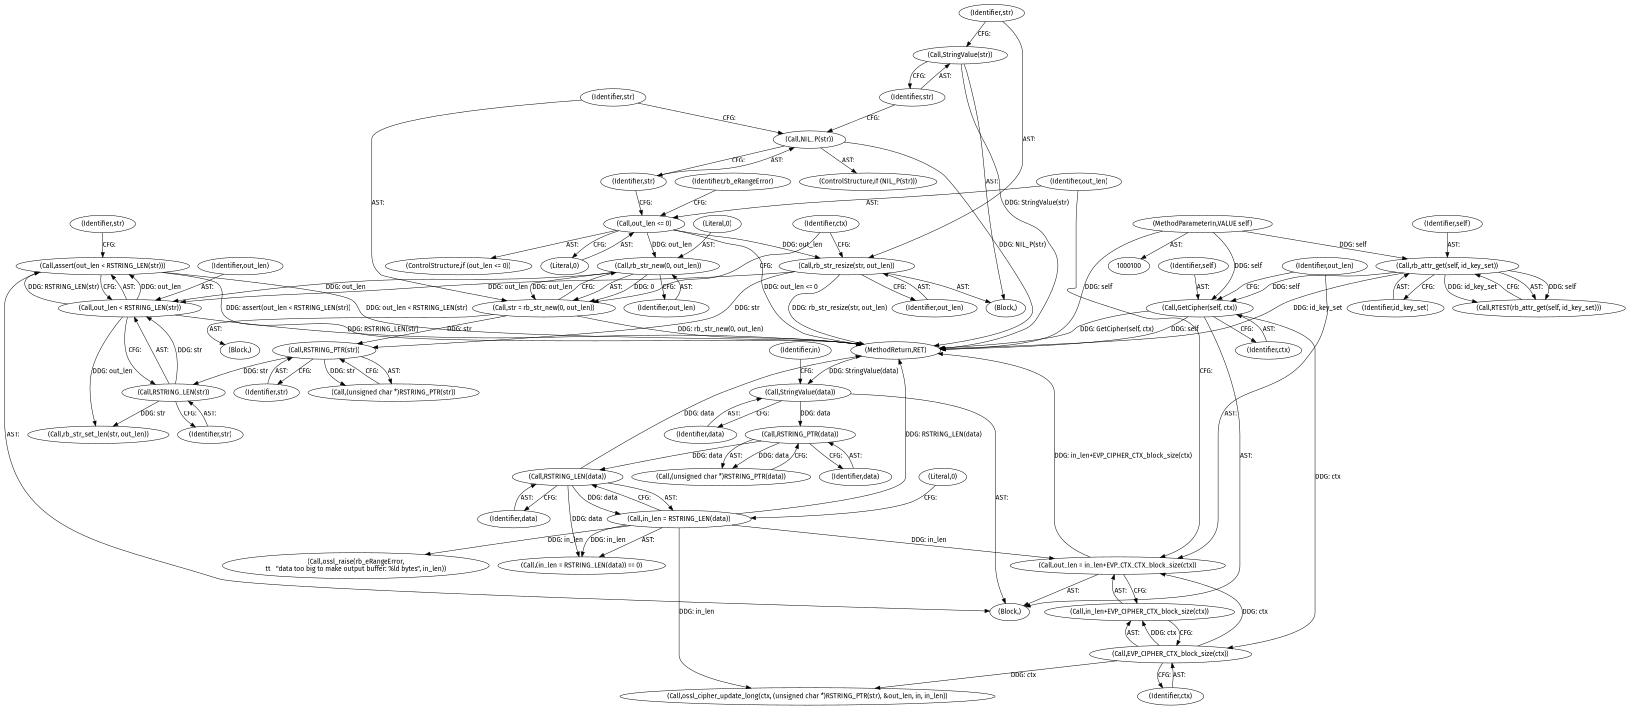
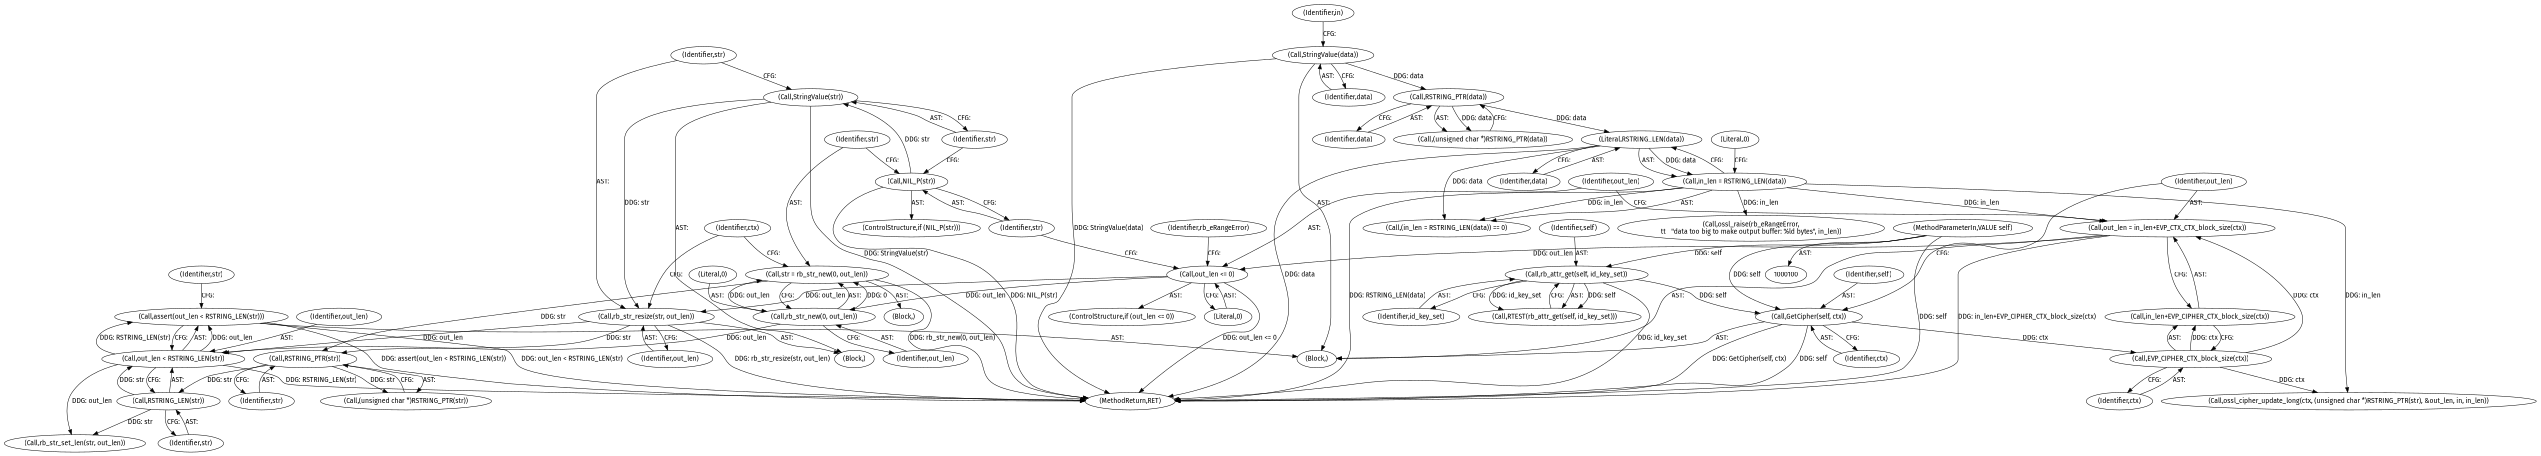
  digraph {
    fontname="Fira Sans"
    node [fontname="Fira Sans"]
    edge [fontname="Fira Sans"]
    n1 [label="(Call,assert(out_len < RSTRING_LEN(str)))"]
    n2 [label="(Call,out_len < RSTRING_LEN(str))"]
    n3 [label="(Block,)"]
    n4 [label="(MethodReturn,RET)"]
    n5 [label="(Call,RSTRING_LEN(str))"]
    n6 [label="(Call,rb_str_set_len(str, out_len))"]
    n7 [label="(Identifier,str)"]
    n8 [label="(Call,rb_str_new(0, out_len))"]
    n9 [label="(Call,str = rb_str_new(0, out_len))"]
    n10 [label="(Identifier,out_len)"]
    n11 [label="(Call,RSTRING_PTR(str))"]
    n12 [label="(Block,)"]
    n13 [label="(Call,out_len <= 0)"]
    n14 [label="(Call,rb_str_resize(str, out_len))"]
    n15 [label="(ControlStructure,if (out_len <= 0))"]
    n16 [label="(Literal,0)"]
    n17 [label="(Block,)"]
    n18 [label="(Identifier,out_len)"]
    n19 [label="(Call,out_len = in_len+EVP_CTX_CTX_block_size(ctx))"]
    n20 [label="(Call,in_len+EVP_CIPHER_CTX_block_size(ctx))"]
    n21 [label="(Call,EVP_CIPHER_CTX_block_size(ctx))"]
    n22 [label="(Call,in_len = RSTRING_LEN(data))"]
-   n23 [label="(Call,RSTRING_LEN(data))"]
+   n23 [label="(Literal,RSTRING_LEN(data))"]
    n24 [label="(Call,ossl_raise(rb_eRangeError,\n\t\t   \"data too big to make output buffer: %ld bytes\", in_len))"]
    n25 [label="(Call,ossl_cipher_update_long(ctx, (unsigned char *)RSTRING_PTR(str), &out_len, in, in_len))"]
    n26 [label="(Call,(in_len = RSTRING_LEN(data)) == 0)"]
    n27 [label="(Identifier,data)"]
    n28 [label="(Call,RSTRING_PTR(data))"]
    n29 [label="(Call,(unsigned char *)RSTRING_PTR(data))"]
    n30 [label="(Identifier,data)"]
    n31 [label="(Call,StringValue(data))"]
    n32 [label="(Identifier,data)"]
    n33 [label="(Identifier,ctx)"]
    n34 [label="(Call,GetCipher(self, ctx))"]
    n35 [label="(Identifier,ctx)"]
    n36 [label="(Call,rb_attr_get(self, id_key_set))"]
    n37 [label="(Call,RTEST(rb_attr_get(self, id_key_set)))"]
    n38 [label="(Identifier,id_key_set)"]
    n39 [label="(MethodParameterIn,VALUE self)"]
    1000100
    n41 [label="(Identifier,str)"]
    n42 [label="(Call,(unsigned char *)RSTRING_PTR(str))"]
    n43 [label="(Call,StringValue(str))"]
    n44 [label="(Identifier,str)"]
    n45 [label="(Call,NIL_P(str))"]
    n46 [label="(ControlStructure,if (NIL_P(str)))"]
    n47 [label="(Identifier,str)"]
    n48 [label="(Identifier,rb_eRangeError)"]
    n49 [label="(Identifier,str)"]
    n50 [label="(Literal,0)"]
    n51 [label="(Identifier,out_len)"]
    n52 [label="(Identifier,in)"]
    n53 [label="(Identifier,out_len)"]
    n54 [label="(Identifier,out_len)"]
    n55 [label="(Identifier,str)"]
    n56 [label="(Identifier,str)"]
    n57 [label="(Literal,0)"]
    n58 [label="(Identifier,self)"]
    n59 [label="(Identifier,ctx)"]
    n60 [label="(Identifier,self)"]
    n1 -> n2 [label="CFG: "]
    n1 -> n3 [label="AST: "]
    n1 -> n4 [label="DDG: assert(out_len < RSTRING_LEN(str))"]
    n1 -> n4 [label="DDG: out_len < RSTRING_LEN(str)"]
    n2 -> n1 [label="AST: "]
    n2 -> n1 [label="DDG: out_len"]
    n2 -> n1 [label="DDG: RSTRING_LEN(str)"]
    n2 -> n4 [label="DDG: RSTRING_LEN(str)"]
    n2 -> n5 [label="CFG: "]
    n2 -> n6 [label="DDG: out_len"]
    n5 -> n2 [label="AST: "]
    n5 -> n2 [label="DDG: str"]
    n5 -> n6 [label="DDG: str"]
    n5 -> n7 [label="CFG: "]
    n7 -> n5 [label="AST: "]
    n8 -> n2 [label="DDG: out_len"]
    n8 -> n9 [label="AST: "]
    n8 -> n9 [label="DDG: 0"]
    n8 -> n9 [label="DDG: out_len"]
    n8 -> n10 [label="CFG: "]
    n9 -> n4 [label="DDG: rb_str_new(0, out_len)"]
    n9 -> n8 [label="CFG: "]
    n9 -> n11 [label="DDG: str"]
    n9 -> n12 [label="AST: "]
    n10 -> n8 [label="AST: "]
    n11 -> n5 [label="DDG: str"]
    n11 -> n41 [label="CFG: "]
    n11 -> n42 [label="AST: "]
    n11 -> n42 [label="DDG: str"]
    n13 -> n4 [label="DDG: out_len <= 0"]
    n13 -> n8 [label="DDG: out_len"]
    n13 -> n14 [label="DDG: out_len"]
    n13 -> n15 [label="AST: "]
    n13 -> n16 [label="CFG: "]
    n14 -> n2 [label="DDG: out_len"]
    n14 -> n4 [label="DDG: rb_str_resize(str, out_len)"]
    n14 -> n11 [label="DDG: str"]
    n14 -> n17 [label="AST: "]
    n14 -> n18 [label="CFG: "]
    n16 -> n13 [label="AST: "]
    n18 -> n14 [label="AST: "]
    n19 -> n3 [label="AST: "]
    n19 -> n4 [label="DDG: in_len+EVP_CIPHER_CTX_block_size(ctx)"]
+   n19 -> n13 [label="DDG: out_len"]
    n19 -> n20 [label="CFG: "]
    n20 -> n19 [label="AST: "]
    n20 -> n21 [label="CFG: "]
    n21 -> n19 [label="DDG: ctx"]
    n21 -> n20 [label="AST: "]
    n21 -> n20 [label="DDG: ctx"]
    n21 -> n25 [label="DDG: ctx"]
    n21 -> n33 [label="CFG: "]
    n22 -> n4 [label="DDG: RSTRING_LEN(data)"]
    n22 -> n19 [label="DDG: in_len"]
    n22 -> n23 [label="CFG: "]
    n22 -> n24 [label="DDG: in_len"]
    n22 -> n25 [label="DDG: in_len"]
    n22 -> n26 [label="AST: "]
    n22 -> n26 [label="DDG: in_len"]
    n23 -> n4 [label="DDG: data"]
    n23 -> n22 [label="AST: "]
    n23 -> n22 [label="DDG: data"]
    n23 -> n26 [label="DDG: data"]
    n23 -> n27 [label="CFG: "]
    n27 -> n23 [label="AST: "]
    n28 -> n23 [label="DDG: data"]
    n28 -> n29 [label="AST: "]
    n28 -> n29 [label="DDG: data"]
    n28 -> n30 [label="CFG: "]
    n29 -> n28 [label="CFG: "]
    n30 -> n28 [label="AST: "]
    n31 -> n3 [label="AST: "]
-   n4 -> n31 [label="DDG: StringValue(data)"]
+   n31 -> n4 [label="DDG: StringValue(data)"]
    n31 -> n28 [label="DDG: data"]
    n31 -> n32 [label="CFG: "]
    n32 -> n31 [label="AST: "]
    n33 -> n21 [label="AST: "]
    n34 -> n3 [label="AST: "]
    n34 -> n4 [label="DDG: GetCipher(self, ctx)"]
    n34 -> n4 [label="DDG: self"]
    n34 -> n21 [label="DDG: ctx"]
    n34 -> n35 [label="CFG: "]
    n35 -> n34 [label="AST: "]
    n36 -> n4 [label="DDG: id_key_set"]
    n36 -> n34 [label="DDG: self"]
    n36 -> n37 [label="AST: "]
    n36 -> n37 [label="DDG: self"]
    n36 -> n37 [label="DDG: id_key_set"]
    n36 -> n38 [label="CFG: "]
    n37 -> n36 [label="CFG: "]
    n38 -> n36 [label="AST: "]
    n39 -> n4 [label="DDG: self"]
    n39 -> n34 [label="DDG: self"]
    n39 -> n36 [label="DDG: self"]
    n39 -> 1000100 [label="AST: "]
    n41 -> n11 [label="AST: "]
    n42 -> n11 [label="CFG: "]
    n43 -> n4 [label="DDG: StringValue(str)"]
+   n43 -> n14 [label="DDG: str"]
    n43 -> n17 [label="AST: "]
    n43 -> n44 [label="CFG: "]
    n44 -> n43 [label="AST: "]
    n44 -> n45 [label="CFG: "]
    n45 -> n4 [label="DDG: NIL_P(str)"]
+   n45 -> n43 [label="DDG: str"]
    n45 -> n46 [label="AST: "]
    n45 -> n47 [label="CFG: "]
    n47 -> n13 [label="CFG: "]
    n47 -> n45 [label="AST: "]
    n48 -> n13 [label="CFG: "]
    n49 -> n14 [label="AST: "]
    n49 -> n43 [label="CFG: "]
    n50 -> n8 [label="AST: "]
    n51 -> n13 [label="AST: "]
    n51 -> n19 [label="CFG: "]
    n52 -> n31 [label="CFG: "]
    n53 -> n2 [label="AST: "]
    n54 -> n19 [label="AST: "]
    n54 -> n34 [label="CFG: "]
    n55 -> n9 [label="AST: "]
    n55 -> n45 [label="CFG: "]
    n56 -> n1 [label="CFG: "]
    n57 -> n22 [label="CFG: "]
    n58 -> n36 [label="AST: "]
    n59 -> n9 [label="CFG: "]
    n59 -> n14 [label="CFG: "]
    n60 -> n34 [label="AST: "]
  }
